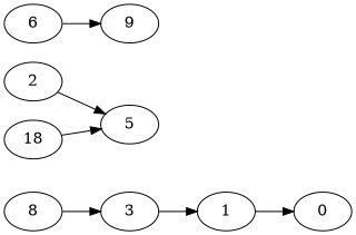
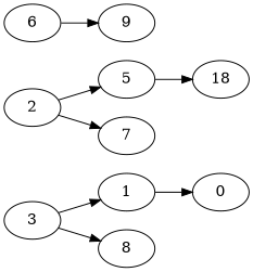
  digraph {
    rankdir=LR
    node [alpha=0.12]
    1 [alpha=0.05 expect_size=13861888]
    n2 [alpha=0.13 expect_size=37481472 label=0]
    2 [alpha=0.18 expect_size=10557440]
    5 [alpha=0.11 expect_size=44831744]
+   7 [expect_size=42316800]
    n6 [alpha=0.17 expect_size=9664512 label=18]
    8 [alpha=0.16 expect_size=25431040]
    3 [alpha=0.02 expect_size=17801216]
    6 [alpha=0.15 expect_size=39833600]
    9 [expect_size=29092864]
    1 -> n2
    2 -> 5
-   n6 -> 5
+   2 -> 7
+   5 -> n6
    3 -> 1
-   8 -> 3
+   3 -> 8
    6 -> 9
  }
